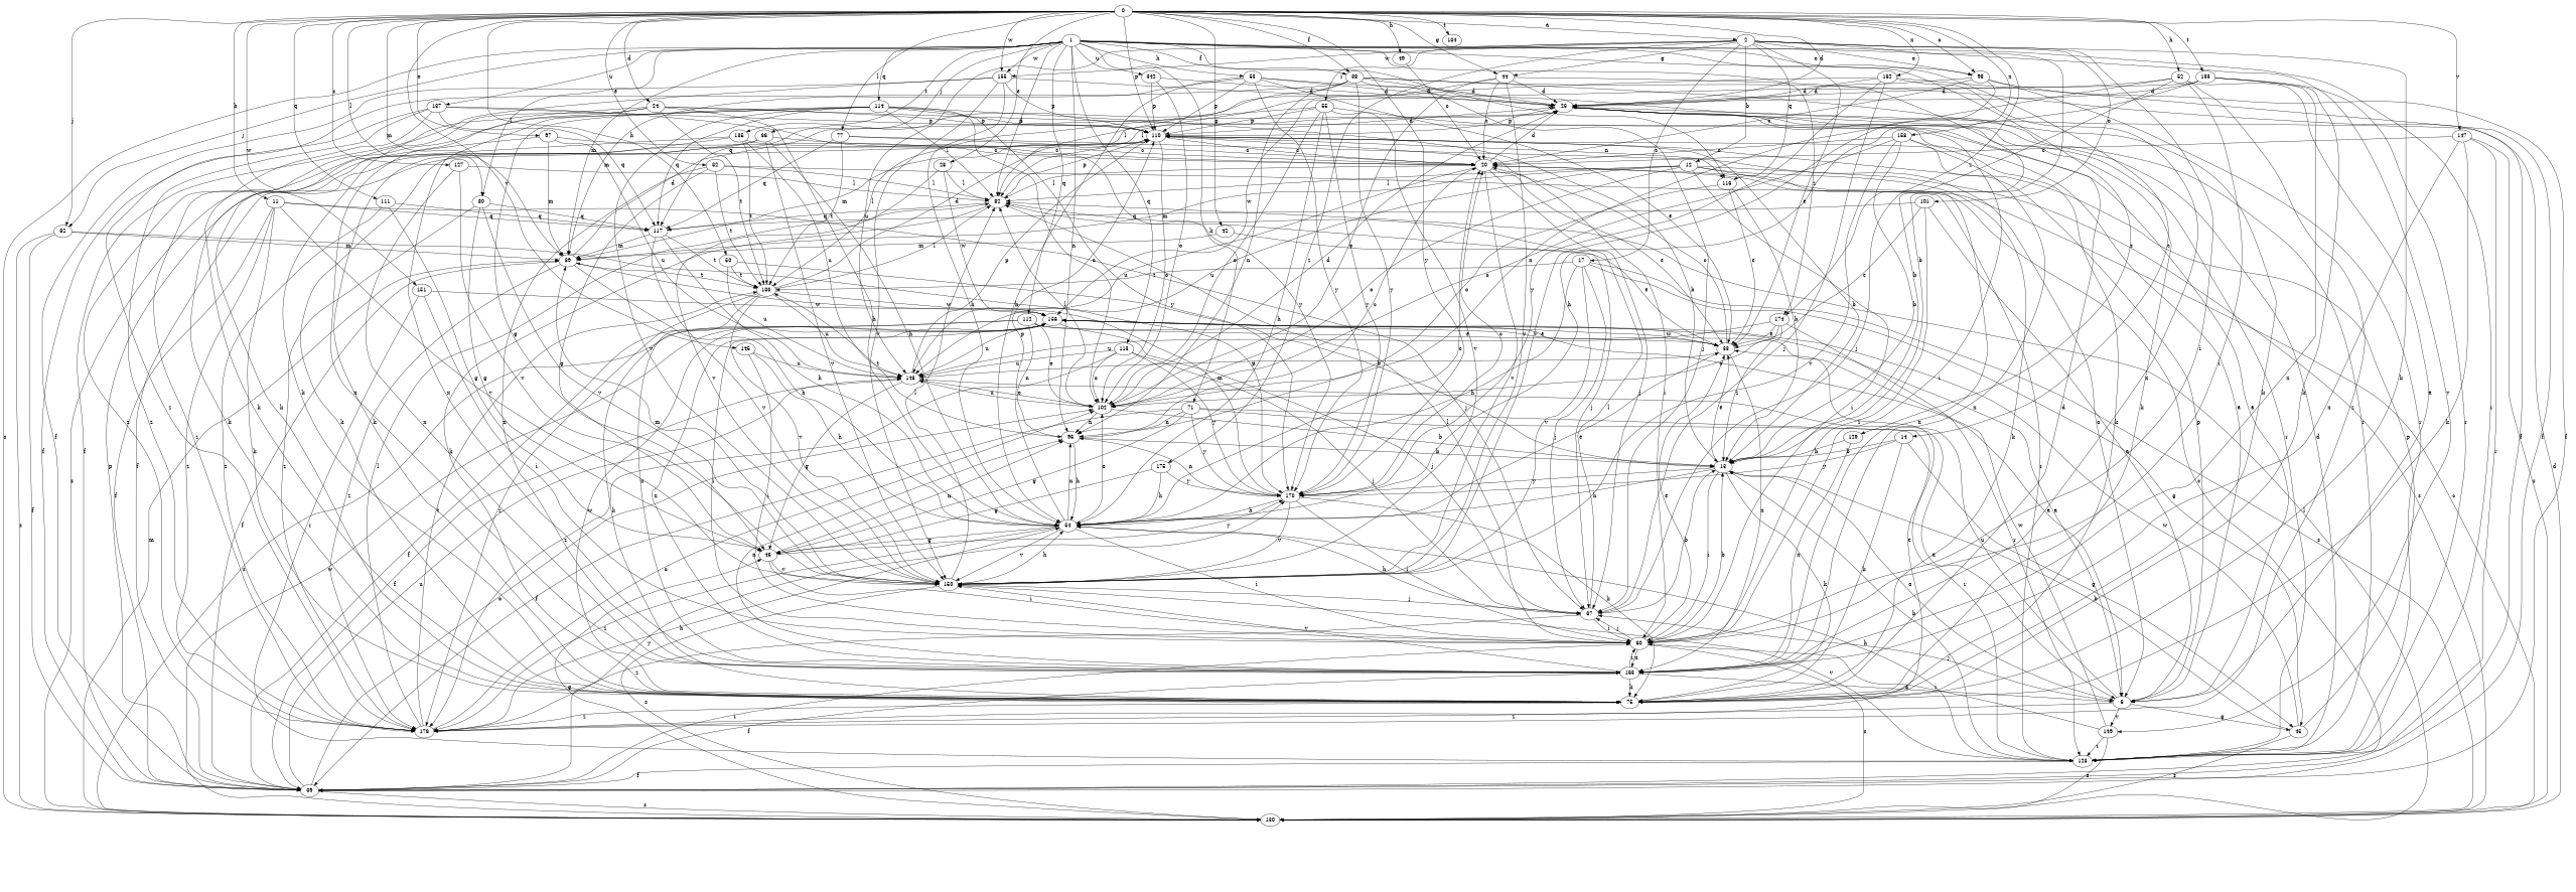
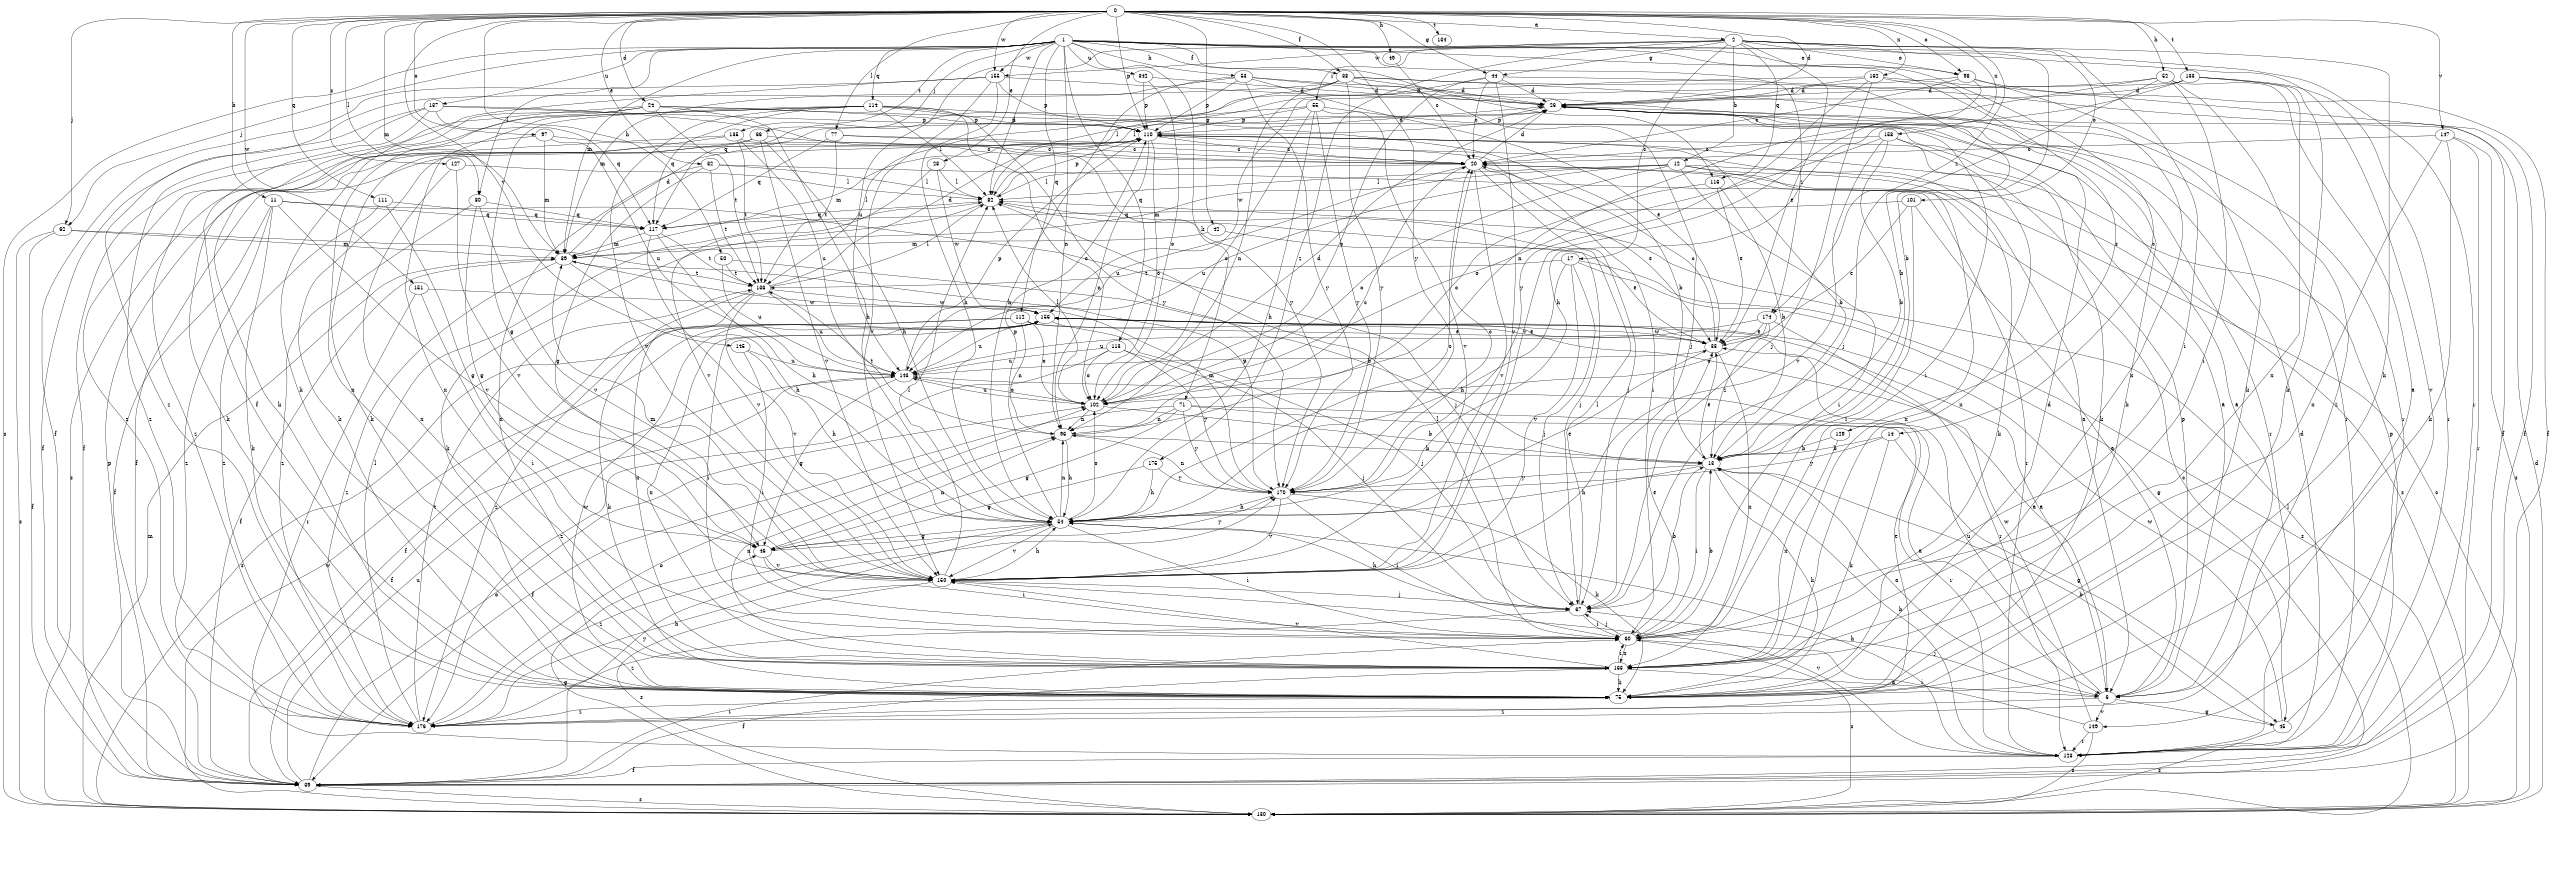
  strict digraph {
    0
    2
    11
    24
    26
    28
    32
    38
    42
    44
    49
    50
    52
    62
    77
    80
    89
    97
    98
    110
    111
    127
    133
    134
    145
    147
    151
    155
    158
    162
    170
    174
    116
    12
    13
    17
    33
    55
    60
    75
    101
    143
    175
    6
    149
    45
    67
    176
    39
    117
    150
    163
    54
    136
    123
    82
    156
    46
    96
    102
    20
    130
    1
    14
    53
    66
    71
    112
    113
    114
    129
    135
    137
    n74 [label=342]
    0 -> 2 [label=a]
    0 -> 11 [label=b]
    0 -> 24 [label=d]
    0 -> 26 [label=d]
    0 -> 28 [label=e]
    0 -> 32 [label=e]
    0 -> 38 [label=f]
    0 -> 42 [label=g]
    0 -> 44 [label=g]
    0 -> 49 [label=h]
    0 -> 50 [label=h]
    0 -> 52 [label=h]
    0 -> 62 [label=j]
    0 -> 77 [label=l]
    0 -> 80 [label=l]
    0 -> 89 [label=m]
    0 -> 97 [label=o]
    0 -> 98 [label=o]
    0 -> 110 [label=p]
    0 -> 111 [label=q]
    0 -> 127 [label=s]
    0 -> 133 [label=t]
    0 -> 134 [label=t]
    0 -> 145 [label=v]
    0 -> 147 [label=v]
    0 -> 151 [label=w]
    0 -> 155 [label=w]
    0 -> 158 [label=x]
    0 -> 162 [label=x]
    0 -> 170 [label=y]
    0 -> 174 [label=z]
    2 -> 44 [label=g]
    2 -> 98 [label=o]
    2 -> 155 [label=w]
    2 -> 116 [label=q]
    2 -> 12 [label=b]
    2 -> 13 [label=b]
    2 -> 17 [label=c]
    2 -> 33 [label=e]
    2 -> 55 [label=i]
    2 -> 60 [label=i]
    2 -> 75 [label=k]
    2 -> 101 [label=o]
    2 -> 143 [label=u]
    2 -> 175 [label=z]
    11 -> 75 [label=k]
    11 -> 67 [label=j]
    11 -> 176 [label=z]
    11 -> 39 [label=f]
    11 -> 117 [label=q]
    11 -> 150 [label=v]
    24 -> 110 [label=p]
    24 -> 75 [label=k]
    24 -> 6 [label=a]
    24 -> 39 [label=f]
    24 -> 163 [label=x]
    24 -> 54 [label=h]
    24 -> 136 [label=t]
    26 -> 110 [label=p]
    26 -> 60 [label=i]
    26 -> 75 [label=k]
    26 -> 123 [label=r]
    28 -> 150 [label=v]
    28 -> 82 [label=l]
    28 -> 156 [label=w]
    32 -> 163 [label=x]
    32 -> 136 [label=t]
    32 -> 123 [label=r]
    32 -> 82 [label=l]
    32 -> 46 [label=g]
    38 -> 26 [label=d]
    38 -> 89 [label=m]
    38 -> 170 [label=y]
    38 -> 75 [label=k]
    38 -> 67 [label=j]
    38 -> 39 [label=f]
    38 -> 82 [label=l]
    38 -> 96 [label=n]
    42 -> 89 [label=m]
    42 -> 33 [label=e]
    44 -> 26 [label=d]
    44 -> 13 [label=b]
    44 -> 117 [label=q]
    44 -> 150 [label=v]
    44 -> 102 [label=o]
    44 -> 20 [label=c]
    49 -> 20 [label=c]
    50 -> 13 [label=b]
    50 -> 143 [label=u]
    50 -> 136 [label=t]
    52 -> 26 [label=d]
    52 -> 60 [label=i]
    52 -> 6 [label=a]
    52 -> 67 [label=j]
    52 -> 176 [label=z]
    52 -> 96 [label=n]
    62 -> 89 [label=m]
    62 -> 170 [label=y]
    62 -> 39 [label=f]
    62 -> 130 [label=s]
    77 -> 6 [label=a]
    77 -> 117 [label=q]
    77 -> 136 [label=t]
    77 -> 20 [label=c]
    80 -> 176 [label=z]
    80 -> 117 [label=q]
    80 -> 150 [label=v]
    80 -> 46 [label=g]
    89 -> 26 [label=d]
    89 -> 176 [label=z]
    89 -> 39 [label=f]
    89 -> 54 [label=h]
    89 -> 136 [label=t]
    97 -> 89 [label=m]
    97 -> 75 [label=k]
    97 -> 143 [label=u]
    97 -> 20 [label=c]
    98 -> 26 [label=d]
    98 -> 39 [label=f]
    98 -> 150 [label=v]
    98 -> 123 [label=r]
    98 -> 20 [label=c]
    110 -> 26 [label=d]
    110 -> 89 [label=m]
    110 -> 13 [label=b]
    110 -> 60 [label=i]
    110 -> 39 [label=f]
-   110 -> 116 [label=n]
+   110 -> 96 [label=n]
    110 -> 102 [label=o]
    110 -> 20 [label=c]
    111 -> 176 [label=z]
    111 -> 117 [label=q]
    111 -> 46 [label=g]
    127 -> 150 [label=v]
    127 -> 163 [label=x]
    127 -> 82 [label=l]
    133 -> 26 [label=d]
    133 -> 75 [label=k]
    133 -> 163 [label=x]
    133 -> 54 [label=h]
    133 -> 123 [label=r]
    133 -> 156 [label=w]
    145 -> 60 [label=i]
    145 -> 143 [label=u]
    145 -> 54 [label=h]
    147 -> 75 [label=k]
    147 -> 163 [label=x]
    147 -> 123 [label=r]
    147 -> 20 [label=c]
    147 -> 130 [label=s]
    151 -> 60 [label=i]
    151 -> 123 [label=r]
    151 -> 156 [label=w]
    155 -> 26 [label=d]
    155 -> 110 [label=p]
    155 -> 75 [label=k]
    155 -> 39 [label=f]
    155 -> 150 [label=v]
    155 -> 54 [label=h]
    158 -> 13 [label=b]
    158 -> 75 [label=k]
    158 -> 150 [label=v]
    158 -> 163 [label=x]
    158 -> 102 [label=o]
    158 -> 20 [label=c]
    162 -> 26 [label=d]
    162 -> 170 [label=y]
    162 -> 67 [label=j]
    162 -> 39 [label=f]
    162 -> 163 [label=x]
    162 -> 82 [label=l]
    170 -> 89 [label=m]
    170 -> 60 [label=i]
    170 -> 75 [label=k]
    170 -> 150 [label=v]
    170 -> 54 [label=h]
    170 -> 96 [label=n]
    170 -> 20 [label=c]
    174 -> 13 [label=z]
    174 -> 33 [label=e]
    174 -> 143 [label=u]
    174 -> 123 [label=r]
    174 -> 102 [label=o]
    116 -> 13 [label=b]
    116 -> 33 [label=e]
    116 -> 102 [label=o]
    12 -> 89 [label=m]
    12 -> 60 [label=i]
    12 -> 75 [label=k]
    12 -> 143 [label=u]
    12 -> 163 [label=x]
    12 -> 82 [label=l]
    12 -> 102 [label=o]
    12 -> 130 [label=s]
    13 -> 170 [label=y]
    13 -> 33 [label=e]
    13 -> 60 [label=i]
    13 -> 75 [label=k]
    13 -> 6 [label=a]
    13 -> 54 [label=h]
    17 -> 45 [label=g]
    17 -> 67 [label=j]
    17 -> 150 [label=v]
    17 -> 54 [label=h]
    17 -> 136 [label=t]
    17 -> 130 [label=s]
    33 -> 143 [label=u]
    33 -> 163 [label=x]
    33 -> 156 [label=w]
    33 -> 20 [label=c]
    55 -> 110 [label=p]
    55 -> 170 [label=y]
    55 -> 6 [label=a]
    55 -> 150 [label=v]
    55 -> 54 [label=h]
    55 -> 136 [label=l]
    55 -> 102 [label=o]
    60 -> 13 [label=b]
    60 -> 33 [label=e]
    60 -> 67 [label=j]
    60 -> 163 [label=x]
    60 -> 82 [label=l]
    60 -> 130 [label=s]
    75 -> 26 [label=d]
    75 -> 176 [label=z]
    75 -> 156 [label=w]
    101 -> 33 [label=e]
    101 -> 60 [label=i]
    101 -> 6 [label=a]
    101 -> 117 [label=q]
    143 -> 110 [label=p]
    143 -> 39 [label=f]
    143 -> 46 [label=g]
    143 -> 102 [label=o]
    175 -> 170 [label=y]
    175 -> 54 [label=h]
    175 -> 46 [label=g]
    6 -> 110 [label=p]
    6 -> 143 [label=u]
    6 -> 149 [label=v]
    6 -> 45 [label=g]
    6 -> 67 [label=j]
    6 -> 176 [label=z]
    149 -> 60 [label=i]
    149 -> 123 [label=r]
    149 -> 156 [label=w]
    149 -> 130 [label=s]
    45 -> 110 [label=p]
    45 -> 13 [label=b]
    45 -> 156 [label=w]
    45 -> 130 [label=s]
    67 -> 13 [label=b]
    67 -> 60 [label=i]
    67 -> 176 [label=z]
    67 -> 54 [label=h]
    67 -> 82 [label=l]
    176 -> 33 [label=e]
    176 -> 54 [label=h]
    176 -> 136 [label=t]
    176 -> 82 [label=l]
    176 -> 102 [label=o]
    39 -> 110 [label=p]
    39 -> 170 [label=y]
    39 -> 60 [label=i]
    39 -> 143 [label=u]
    39 -> 102 [label=o]
    39 -> 20 [label=c]
    39 -> 130 [label=s]
    117 -> 89 [label=m]
    117 -> 150 [label=v]
    117 -> 54 [label=h]
    117 -> 136 [label=t]
    150 -> 89 [label=m]
    150 -> 67 [label=j]
    150 -> 54 [label=h]
    150 -> 82 [label=l]
    150 -> 130 [label=s]
    163 -> 60 [label=i]
    163 -> 75 [label=k]
    163 -> 6 [label=a]
    163 -> 39 [label=f]
    163 -> 150 [label=v]
    163 -> 96 [label=n]
    54 -> 110 [label=p]
    54 -> 33 [label=e]
    54 -> 60 [label=i]
    54 -> 176 [label=z]
    54 -> 150 [label=v]
    54 -> 46 [label=g]
    54 -> 96 [label=n]
    54 -> 102 [label=o]
    54 -> 20 [label=c]
    136 -> 26 [label=d]
    136 -> 143 [label=u]
    136 -> 176 [label=z]
    136 -> 150 [label=v]
    136 -> 163 [label=x]
    136 -> 82 [label=l]
    136 -> 156 [label=w]
    123 -> 26 [label=d]
    123 -> 13 [label=b]
    123 -> 39 [label=f]
    123 -> 150 [label=v]
    123 -> 54 [label=h]
    82 -> 110 [label=p]
    82 -> 75 [label=k]
    82 -> 67 [label=j]
    82 -> 117 [label=q]
    156 -> 33 [label=e]
    156 -> 60 [label=i]
    156 -> 143 [label=u]
    156 -> 6 [label=a]
    156 -> 67 [label=j]
    156 -> 163 [label=x]
    156 -> 130 [label=s]
    46 -> 170 [label=y]
    46 -> 60 [label=i]
    46 -> 150 [label=v]
    46 -> 96 [label=n]
    96 -> 13 [label=b]
    96 -> 54 [label=h]
    96 -> 136 [label=t]
    96 -> 20 [label=c]
    102 -> 26 [label=d]
    102 -> 13 [label=b]
    102 -> 143 [label=u]
    102 -> 82 [label=l]
    102 -> 96 [label=n]
    20 -> 26 [label=d]
    20 -> 33 [label=e]
    20 -> 143 [label=u]
    20 -> 67 [label=j]
    20 -> 150 [label=v]
    20 -> 82 [label=l]
    130 -> 26 [label=d]
    130 -> 89 [label=m]
    130 -> 82 [label=l]
    130 -> 156 [label=w]
    130 -> 46 [label=g]
    130 -> 20 [label=c]
    1 -> 38 [label=f]
    1 -> 62 [label=j]
    1 -> 80 [label=l]
    1 -> 89 [label=m]
    1 -> 98 [label=o]
    1 -> 155 [label=w]
    1 -> 174 [label=z]
    1 -> 116 [label=q]
    1 -> 149 [label=v]
    1 -> 123 [label=r]
    1 -> 82 [label=l]
    1 -> 96 [label=n]
    1 -> 130 [label=s]
    1 -> 14 [label=c]
    1 -> 53 [label=h]
    1 -> 66 [label=j]
    1 -> 71 [label=k]
    1 -> 112 [label=q]
    1 -> 113 [label=q]
    1 -> 114 [label=q]
    1 -> 129 [label=s]
    1 -> 135 [label=t]
    1 -> 137 [label=u]
    1 -> n74 [label=u]
    14 -> 170 [label=y]
    14 -> 13 [label=b]
    14 -> 75 [label=k]
    14 -> 45 [label=g]
    53 -> 26 [label=d]
    53 -> 110 [label=p]
    53 -> 170 [label=y]
    53 -> 33 [label=e]
    53 -> 176 [label=z]
    53 -> 54 [label=h]
    53 -> 123 [label=r]
    66 -> 75 [label=k]
    66 -> 150 [label=v]
    66 -> 54 [label=h]
    66 -> 20 [label=c]
    66 -> 130 [label=s]
    71 -> 170 [label=y]
    71 -> 6 [label=a]
    71 -> 39 [label=f]
    71 -> 123 [label=r]
    71 -> 46 [label=g]
    71 -> 96 [label=n]
    112 -> 33 [label=e]
    112 -> 75 [label=k]
    112 -> 6 [label=a]
    112 -> 39 [label=f]
    112 -> 96 [label=n]
    112 -> 102 [label=o]
    113 -> 170 [label=y]
    113 -> 143 [label=u]
    113 -> 67 [label=j]
    113 -> 176 [label=z]
    113 -> 102 [label=o]
    114 -> 110 [label=p]
    114 -> 170 [label=y]
    114 -> 13 [label=b]
    114 -> 176 [label=z]
    114 -> 117 [label=q]
    114 -> 150 [label=v]
    114 -> 163 [label=x]
    114 -> 82 [label=l]
    114 -> 46 [label=g]
    114 -> 102 [label=o]
    129 -> 13 [label=b]
    129 -> 163 [label=x]
    135 -> 75 [label=k]
    135 -> 143 [label=u]
    135 -> 176 [label=z]
    135 -> 136 [label=t]
    135 -> 20 [label=c]
    137 -> 110 [label=p]
    137 -> 170 [label=y]
-   137 -> 75 [label=k]
+   137 -> 75 [label=f]
    137 -> 176 [label=z]
    137 -> 39 [label=f]
    137 -> 117 [label=q]
    n74 -> 26 [label=d]
    n74 -> 110 [label=p]
    n74 -> 102 [label=o]
  }
